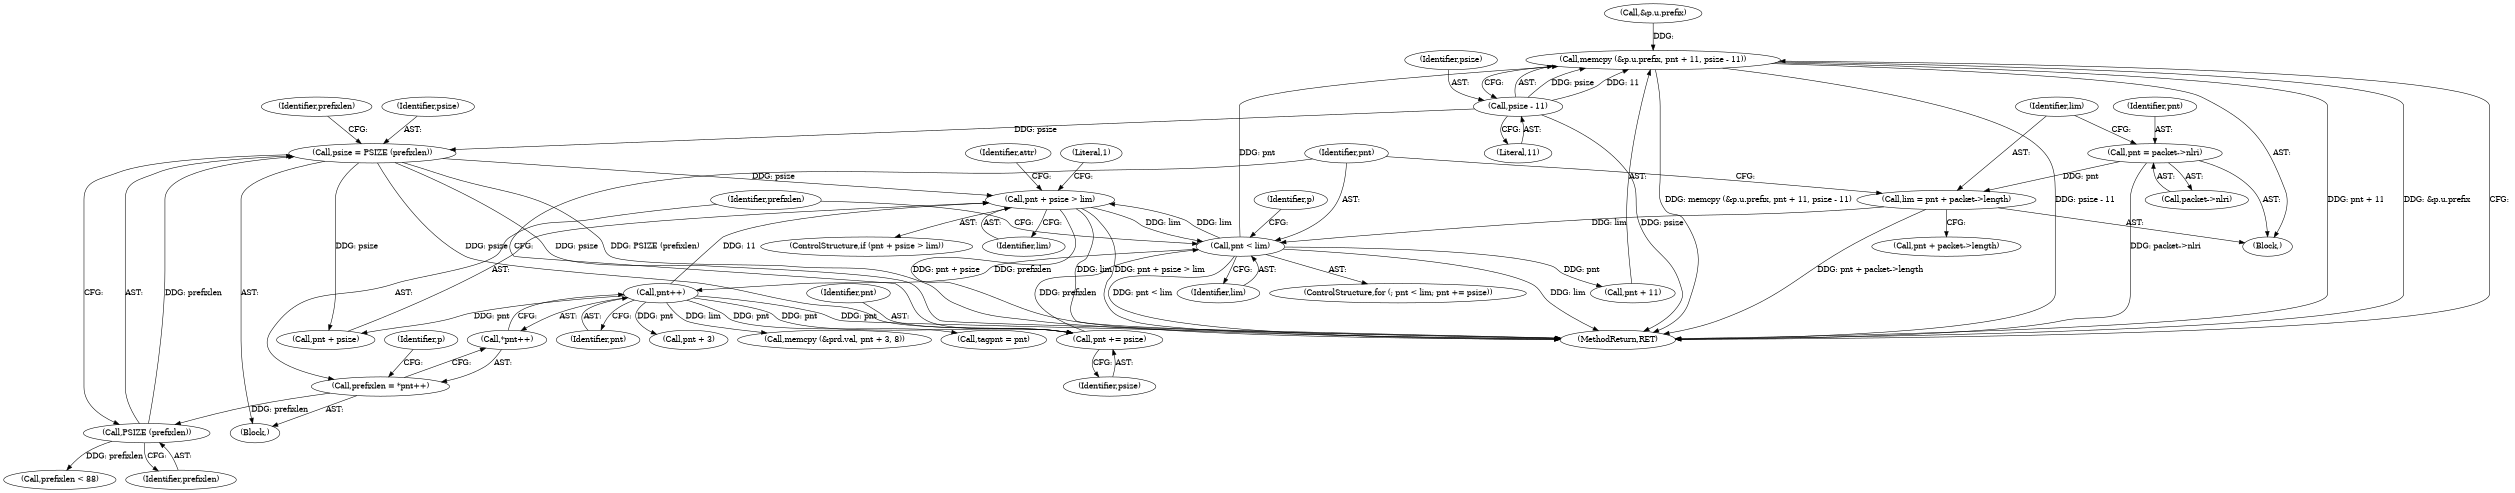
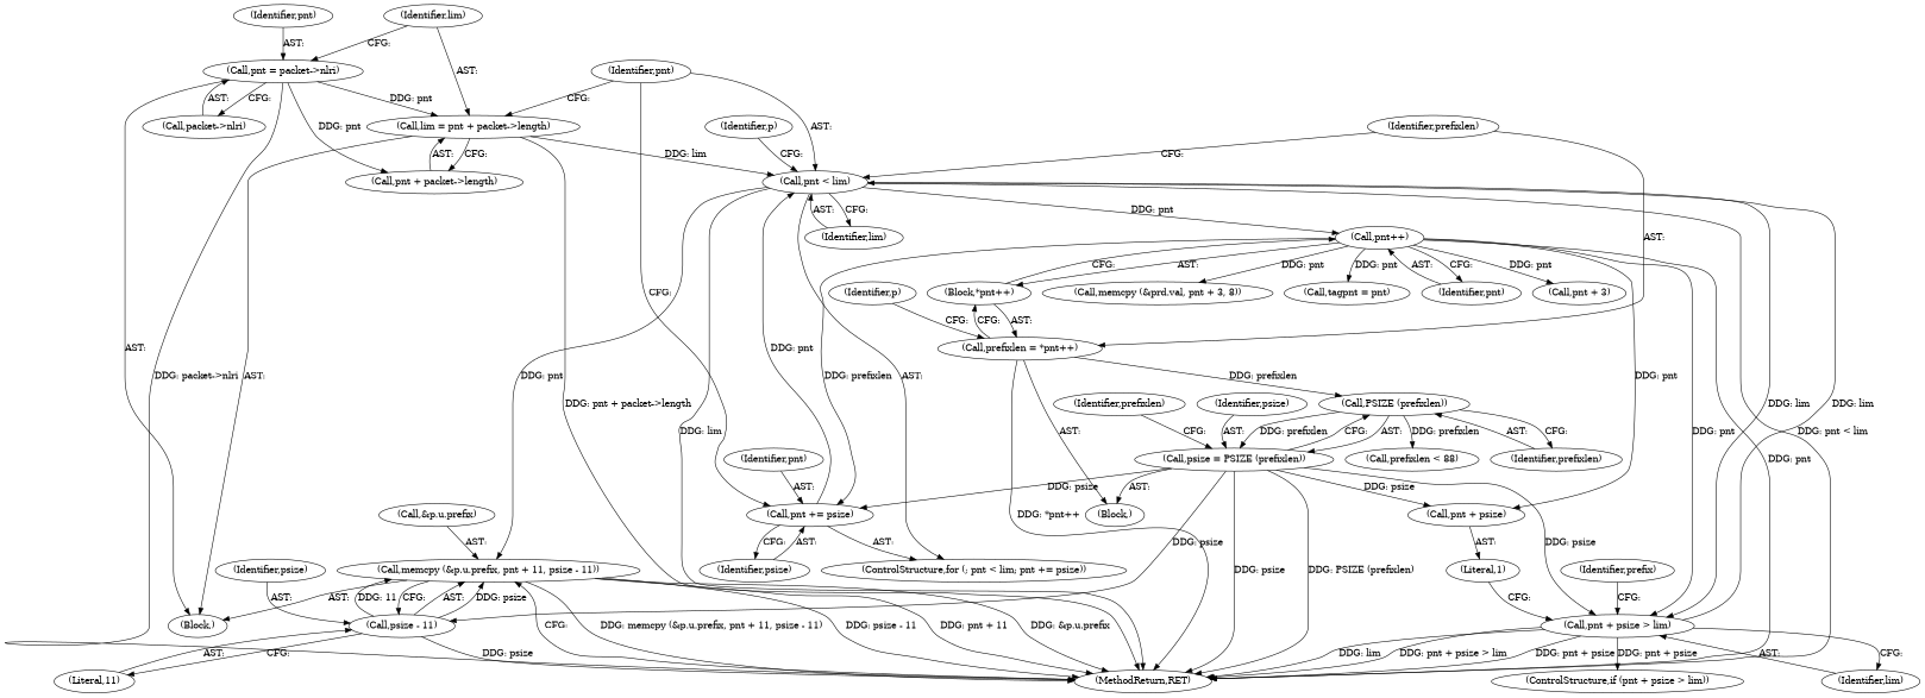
  digraph {
    n1 [label="(Call,memcpy (&p.u.prefix, pnt + 11, psize - 11))"]
    n2 [label="(Call,psize - 11)"]
    n3 [label="(MethodReturn,RET)"]
    n4 [label="(Block,)"]
    n5 [label="(Literal,11)"]
    n6 [label="(Call,pnt < lim)"]
    n7 [label="(Call,pnt++)"]
    n8 [label="(Call,pnt + psize > lim)"]
    n9 [label="(Identifier,lim)"]
-   n10 [label="(Call,pnt + 11)"]
    n11 [label="(ControlStructure,for (; pnt < lim; pnt += psize))"]
    n12 [label="(Call,pnt += psize)"]
    n13 [label="(Call,pnt + psize)"]
-   n14 [label="(Call,*pnt++)"]
+   n14 [label="(Block,*pnt++)"]
    n15 [label="(Call,memcpy (&prd.val, pnt + 3, 8))"]
    n16 [label="(Call,tagpnt = pnt)"]
    n17 [label="(Identifier,pnt)"]
    n18 [label="(Call,pnt + 3)"]
    n19 [label="(Identifier,lim)"]
    n20 [label="(ControlStructure,if (pnt + psize > lim))"]
    n21 [label="(Identifier,psize)"]
    n22 [label="(Call,psize = PSIZE (prefixlen))"]
    n23 [label="(Call,PSIZE (prefixlen))"]
    n24 [label="(Block,)"]
    n25 [label="(Call,prefixlen < 88)"]
    n26 [label="(Identifier,prefixlen)"]
    n27 [label="(Call,prefixlen = *pnt++)"]
    n28 [label="(Call,pnt = packet->nlri)"]
    n29 [label="(Call,lim = pnt + packet->length)"]
    n30 [label="(Call,packet->nlri)"]
    n31 [label="(Call,pnt + packet->length)"]
    n32 [label="(Identifier,prefixlen)"]
    n33 [label="(Identifier,lim)"]
    n34 [label="(Identifier,p)"]
    n35 [label="(Identifier,psize)"]
    n36 [label="(Identifier,psize)"]
    n37 [label="(Identifier,pnt)"]
-   n38 [label="(Identifier,attr)"]
+   n38 [label="(Identifier,prefix)"]
    n39 [label="(Identifier,prefixlen)"]
    n40 [label="(Identifier,p)"]
    n41 [label="(Literal,1)"]
    n42 [label="(Call,&p.u.prefix)"]
    n43 [label="(Identifier,pnt)"]
    n44 [label="(Identifier,pnt)"]
    n1 -> n2 [label="CFG: "]
    n1 -> n3 [label="DDG: memcpy (&p.u.prefix, pnt + 11, psize - 11)"]
    n1 -> n3 [label="DDG: psize - 11"]
    n1 -> n3 [label="DDG: pnt + 11"]
    n1 -> n3 [label="DDG: &p.u.prefix"]
    n1 -> n4 [label="AST: "]
    n2 -> n1 [label="AST: "]
    n2 -> n1 [label="DDG: psize"]
    n2 -> n1 [label="DDG: 11"]
    n2 -> n3 [label="DDG: psize"]
    n2 -> n5 [label="CFG: "]
    n3 -> n1 [label="CFG: "]
    n5 -> n2 [label="AST: "]
    n6 -> n1 [label="DDG: pnt"]
    n6 -> n3 [label="DDG: pnt < lim"]
    n6 -> n3 [label="DDG: lim"]
-   n6 -> n7 [label="DDG: prefixlen"]
+   n6 -> n7 [label="DDG: pnt"]
    n6 -> n8 [label="DDG: lim"]
    n6 -> n9 [label="CFG: "]
-   n6 -> n10 [label="DDG: pnt"]
    n6 -> n11 [label="AST: "]
    n7 -> n3 [label="DDG: pnt"]
-   n7 -> n8 [label="DDG: 11"]
-   n7 -> n12 [label="DDG: pnt"]
+   n7 -> n8 [label="DDG: pnt"]
+   n7 -> n12 [label="DDG: prefixlen"]
    n7 -> n13 [label="DDG: pnt"]
    n7 -> n14 [label="AST: "]
-   n7 -> n15 [label="DDG: lim"]
+   n7 -> n15 [label="DDG: pnt"]
    n7 -> n16 [label="DDG: pnt"]
    n7 -> n17 [label="CFG: "]
    n7 -> n18 [label="DDG: pnt"]
    n8 -> n3 [label="DDG: lim"]
    n8 -> n3 [label="DDG: pnt + psize > lim"]
    n8 -> n3 [label="DDG: pnt + psize"]
    n8 -> n6 [label="DDG: lim"]
    n8 -> n19 [label="CFG: "]
-   n8 -> n20 [label="AST: "]
+   n8 -> n20 [label="DDG: pnt + psize"]
    n9 -> n6 [label="AST: "]
-   n10 -> n1 [label="AST: "]
-   n12 -> n6 [label="DDG: prefixlen"]
+   n12 -> n6 [label="DDG: pnt"]
+   n12 -> n11 [label="AST: "]
    n12 -> n21 [label="CFG: "]
-   n13 -> n8 [label="AST: "]
+   n13 -> n41 [label="AST: "]
    n14 -> n7 [label="CFG: "]
    n14 -> n27 [label="AST: "]
    n17 -> n7 [label="AST: "]
    n19 -> n8 [label="AST: "]
    n21 -> n12 [label="AST: "]
-   n2 -> n22 [label="DDG: psize"]
+   n22 -> n2 [label="DDG: psize"]
    n22 -> n3 [label="DDG: psize"]
    n22 -> n3 [label="DDG: PSIZE (prefixlen)"]
    n22 -> n8 [label="DDG: psize"]
    n22 -> n12 [label="DDG: psize"]
    n22 -> n13 [label="DDG: psize"]
    n22 -> n23 [label="CFG: "]
    n22 -> n24 [label="AST: "]
    n23 -> n22 [label="AST: "]
    n23 -> n22 [label="DDG: prefixlen"]
    n23 -> n25 [label="DDG: prefixlen"]
    n23 -> n26 [label="CFG: "]
    n26 -> n23 [label="AST: "]
+   n27 -> n3 [label="DDG: *pnt++"]
    n27 -> n14 [label="CFG: "]
    n27 -> n23 [label="DDG: prefixlen"]
    n27 -> n24 [label="AST: "]
    n28 -> n3 [label="DDG: packet->nlri"]
    n28 -> n4 [label="AST: "]
    n28 -> n29 [label="DDG: pnt"]
-   n28 -> n30 [label="AST: "]
+   n28 -> n30 [label="CFG: "]
+   n28 -> n31 [label="DDG: pnt"]
    n29 -> n3 [label="DDG: pnt + packet->length"]
    n29 -> n4 [label="AST: "]
    n29 -> n6 [label="DDG: lim"]
    n29 -> n31 [label="CFG: "]
    n30 -> n28 [label="AST: "]
+   n31 -> n29 [label="AST: "]
    n32 -> n6 [label="CFG: "]
    n32 -> n27 [label="AST: "]
    n33 -> n28 [label="CFG: "]
    n33 -> n29 [label="AST: "]
    n34 -> n6 [label="CFG: "]
    n35 -> n22 [label="AST: "]
    n36 -> n2 [label="AST: "]
    n37 -> n28 [label="AST: "]
    n38 -> n8 [label="CFG: "]
    n39 -> n22 [label="CFG: "]
    n40 -> n27 [label="CFG: "]
    n41 -> n8 [label="CFG: "]
-   n42 -> n1 [label="DDG: "]
+   n42 -> n1 [label="AST: "]
    n43 -> n6 [label="AST: "]
    n43 -> n12 [label="CFG: "]
    n43 -> n29 [label="CFG: "]
    n44 -> n12 [label="AST: "]
  }
